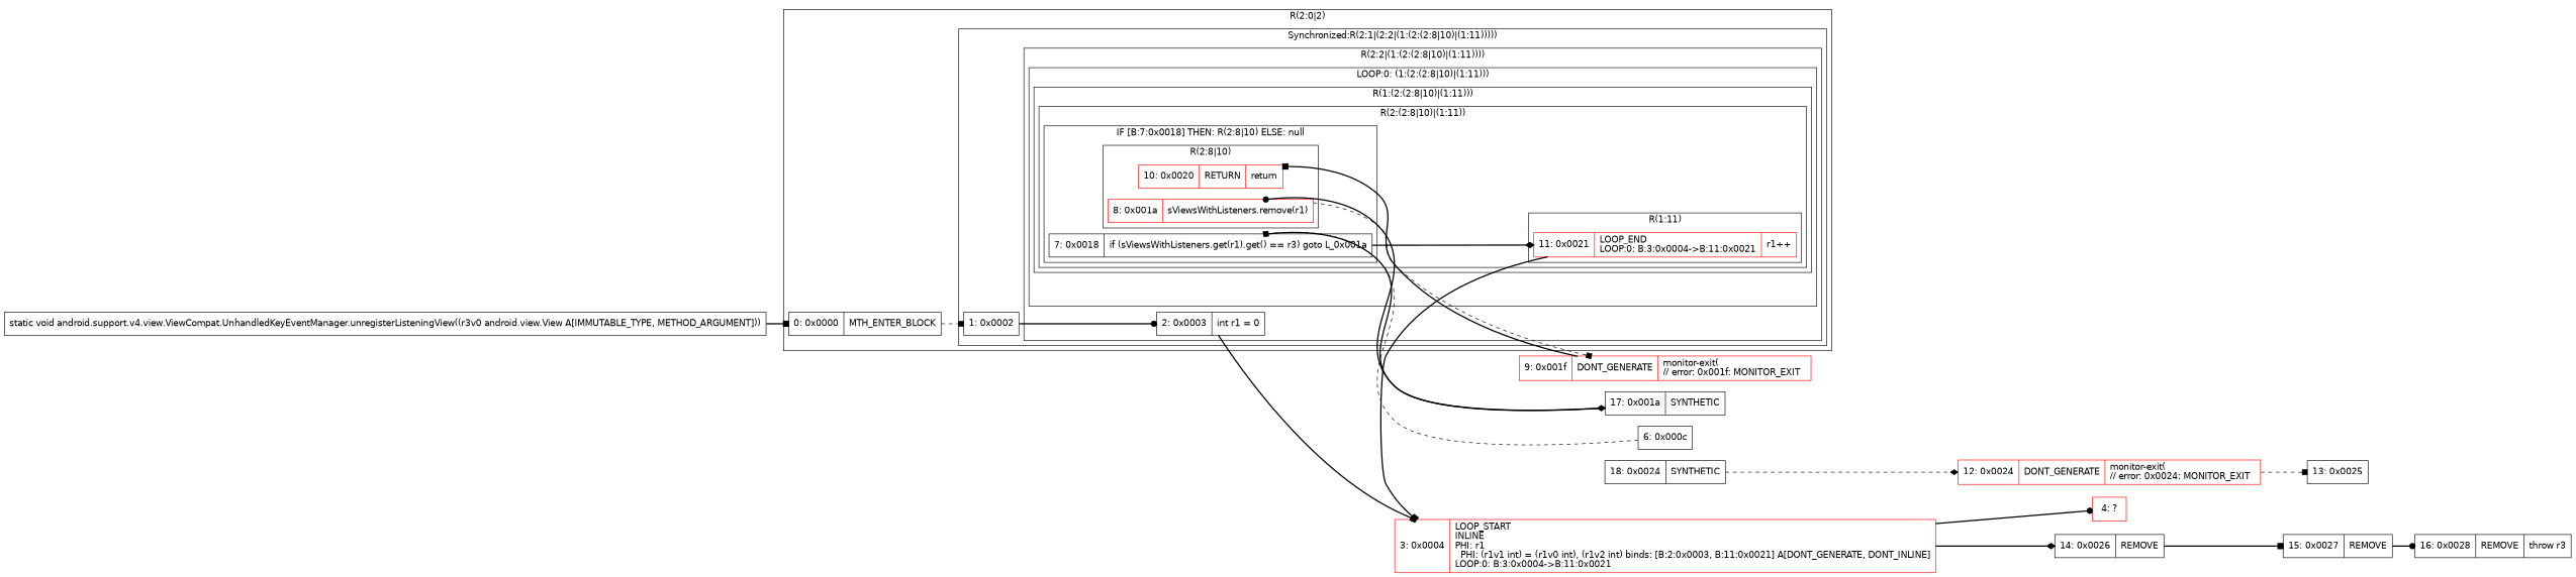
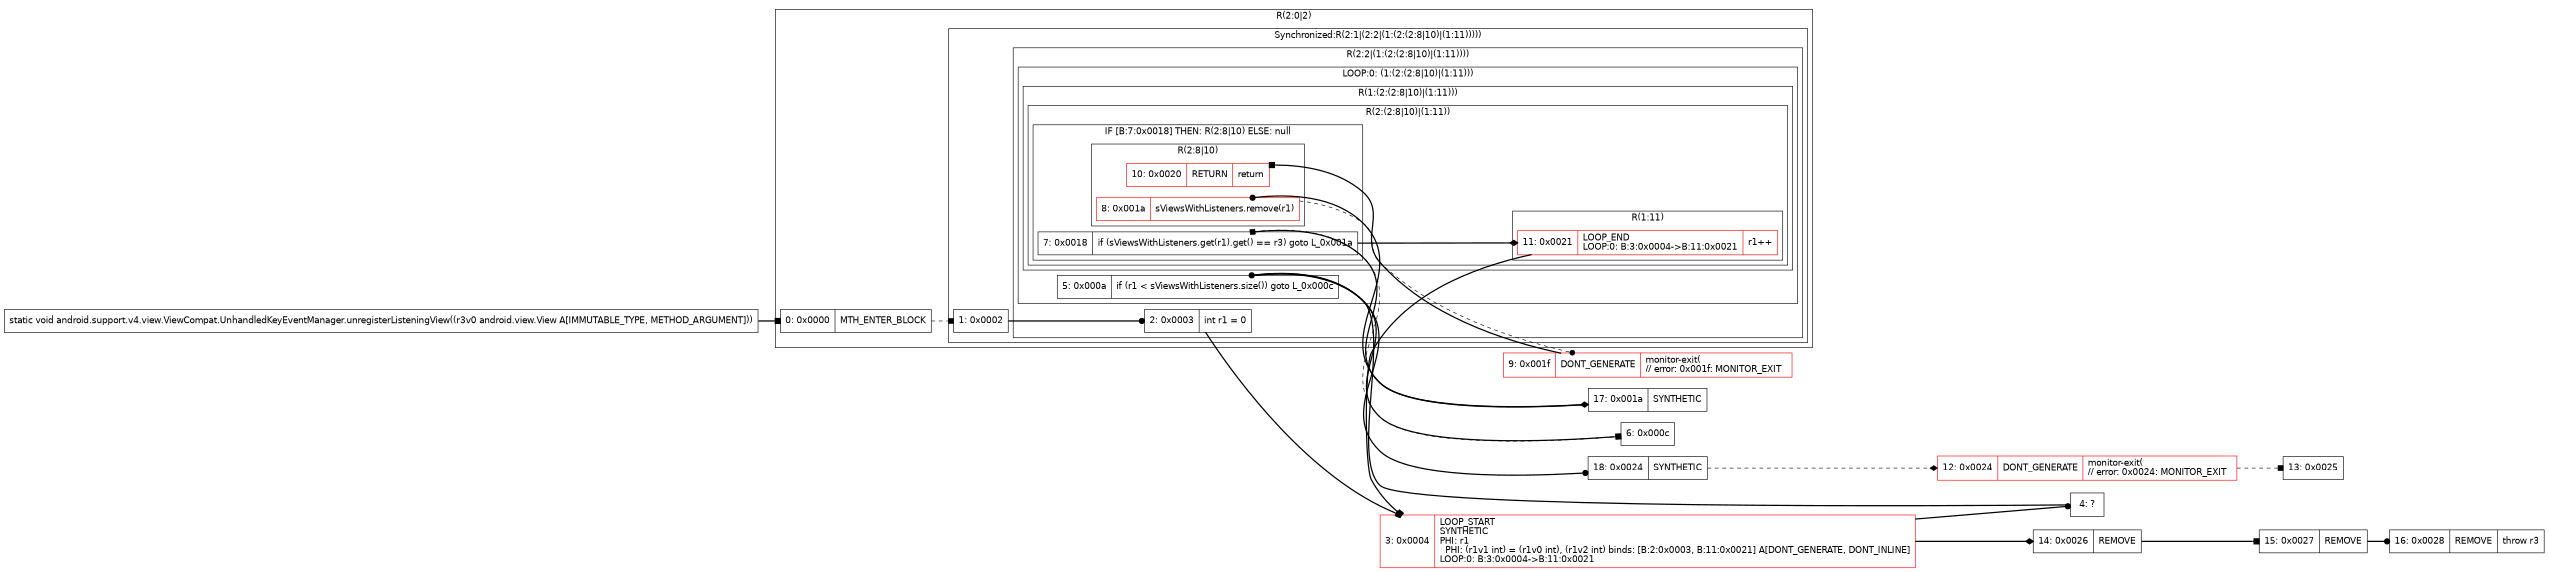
  digraph {
    fontname="DejaVu Sans"
    rankdir=LR
    node [color=black fontname="DejaVu Sans" shape=record]
    edge [arrowhead=box fontname="DejaVu Sans" style=bold]
    n1 [color=red label="{8\:\ 0x001a|sViewsWithListeners.remove(r1)\l}"]
    n2 [color=red label="{10\:\ 0x0020|RETURN\l|return\l}"]
    n3 [label="{7\:\ 0x0018|if (sViewsWithListeners.get(r1).get() == r3) goto L_0x001a\l}"]
    n4 [color=red label="{11\:\ 0x0021|LOOP_END\lLOOP:0: B:3:0x0004\-\>B:11:0x0021\l|r1++\l}"]
+   n5 [label="{5\:\ 0x000a|if (r1 \< sViewsWithListeners.size()) goto L_0x000c\l}"]
    n6 [label="{2\:\ 0x0003|int r1 = 0\l}"]
    n7 [label="{1\:\ 0x0002}"]
    n8 [label="{0\:\ 0x0000|MTH_ENTER_BLOCK\l}"]
    n9 [color=red label="{9\:\ 0x001f|DONT_GENERATE\l|monitor\-exit(\l\/\/ error: 0x001f: MONITOR_EXIT  \l}"]
    n10 [label="{17\:\ 0x001a|SYNTHETIC\l}"]
-   n11 [color=red label="{3\:\ 0x0004|LOOP_START\lINLINE\lPHI: r1 \l  PHI: (r1v1 int) = (r1v0 int), (r1v2 int) binds: [B:2:0x0003, B:11:0x0021] A[DONT_GENERATE, DONT_INLINE]\lLOOP:0: B:3:0x0004\-\>B:11:0x0021\l}"]
+   n11 [color=red label="{3\:\ 0x0004|LOOP_START\lSYNTHETIC\lPHI: r1 \l  PHI: (r1v1 int) = (r1v0 int), (r1v2 int) binds: [B:2:0x0003, B:11:0x0021] A[DONT_GENERATE, DONT_INLINE]\lLOOP:0: B:3:0x0004\-\>B:11:0x0021\l}"]
    n12 [label="{6\:\ 0x000c}"]
    n13 [label="{18\:\ 0x0024|SYNTHETIC\l}"]
-   n14 [color=red label="{4\:\ ?}"]
+   n14 [label="{4\:\ ?}"]
    n15 [label="{14\:\ 0x0026|REMOVE\l}"]
    n16 [color=red label="{12\:\ 0x0024|DONT_GENERATE\l|monitor\-exit(\l\/\/ error: 0x0024: MONITOR_EXIT  \l}"]
    n17 [label="{15\:\ 0x0027|REMOVE\l}"]
    n18 [label="{13\:\ 0x0025}"]
    n19 [label="{16\:\ 0x0028|REMOVE\l|throw r3\l}"]
    n20 [label="{static void android.support.v4.view.ViewCompat.UnhandledKeyEventManager.unregisterListeningView((r3v0 android.view.View A[IMMUTABLE_TYPE, METHOD_ARGUMENT])) }"]
    subgraph cluster_1 {
      label="R(2:0|2)"
      n8
      subgraph cluster_2 {
        label="Synchronized:R(2:1|(2:2|(1:(2:(2:8|10)|(1:11)))))"
        n7
        subgraph cluster_3 {
          label="R(2:2|(1:(2:(2:8|10)|(1:11))))"
          n6
          subgraph cluster_4 {
            label="LOOP:0: (1:(2:(2:8|10)|(1:11)))"
+           n5
            subgraph cluster_5 {
              label="R(1:(2:(2:8|10)|(1:11)))"
              subgraph cluster_6 {
                label="R(2:(2:8|10)|(1:11))"
                subgraph cluster_7 {
                  label="IF [B:7:0x0018] THEN: R(2:8|10) ELSE: null"
                  n3
                  subgraph cluster_8 {
                    label="R(2:8|10)"
                    n1
                    n2
                  }
                }
                subgraph cluster_9 {
                  label="R(1:11)"
                  n4
                }
              }
            }
          }
        }
      }
    }
-   n1 -> n9 [style=dashed]
+   n1 -> n9 [arrowhead=dot style=dashed]
    n3 -> n4 [arrowhead=diamond]
    n3 -> n10 [arrowhead=diamond]
    n4 -> n11
+   n5 -> n12
+   n5 -> n13 [arrowhead=dot]
    n6 -> n11
    n7 -> n6 [arrowhead=dot]
    n8 -> n7 [style=dashed]
    n9 -> n2
    n10 -> n1 [arrowhead=dot]
    n11 -> n14 [arrowhead=dot]
    n11 -> n15 [arrowhead=diamond]
    n12 -> n3 [style=dashed]
    n13 -> n16 [arrowhead=diamond style=dashed]
+   n14 -> n5 [arrowhead=dot]
    n15 -> n17
    n16 -> n18 [style=dashed]
    n17 -> n19 [arrowhead=dot]
    n20 -> n8
  }
